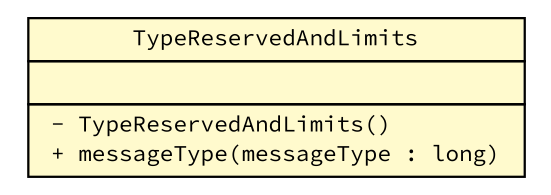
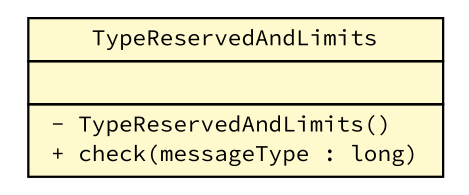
  digraph {
    nodesep=0.25
    ranksep=0.5
    fontname="Source Code Pro"
-   n1 [fontcolor=black fontname="Source Code Pro" fontsize=10.0 label=<<table title="org.ietf.nea.pt.validate.rules.TypeReservedAndLimits" border="0" cellborder="1" cellspacing="0" cellpadding="2" port="p" bgcolor="lemonChiffon" href="./TypeReservedAndLimits.html"> 		<tr><td><table border="0" cellspacing="0" cellpadding="1"> <tr><td align="center" balign="center"> TypeReservedAndLimits </td></tr> 		</table></td></tr> 		<tr><td><table border="0" cellspacing="0" cellpadding="1"> <tr><td align="left" balign="left">  </td></tr> 		</table></td></tr> 		<tr><td><table border="0" cellspacing="0" cellpadding="1"> <tr><td align="left" balign="left"> - TypeReservedAndLimits() </td></tr> <tr><td align="left" balign="left"> + messageType(messageType : long) </td></tr> 		</table></td></tr> 		</table>> shape=plaintext]
+   n1 [fontcolor=black fontname="Source Code Pro" fontsize=10.0 label=<<table title="org.ietf.nea.pt.validate.rules.TypeReservedAndLimits" border="0" cellborder="1" cellspacing="0" cellpadding="2" port="p" bgcolor="lemonChiffon" href="./TypeReservedAndLimits.html"> 		<tr><td><table border="0" cellspacing="0" cellpadding="1"> <tr><td align="center" balign="center"> TypeReservedAndLimits </td></tr> 		</table></td></tr> 		<tr><td><table border="0" cellspacing="0" cellpadding="1"> <tr><td align="left" balign="left">  </td></tr> 		</table></td></tr> 		<tr><td><table border="0" cellspacing="0" cellpadding="1"> <tr><td align="left" balign="left"> - TypeReservedAndLimits() </td></tr> <tr><td align="left" balign="left"> + check(messageType : long) </td></tr> 		</table></td></tr> 		</table>> shape=plaintext]
  }
